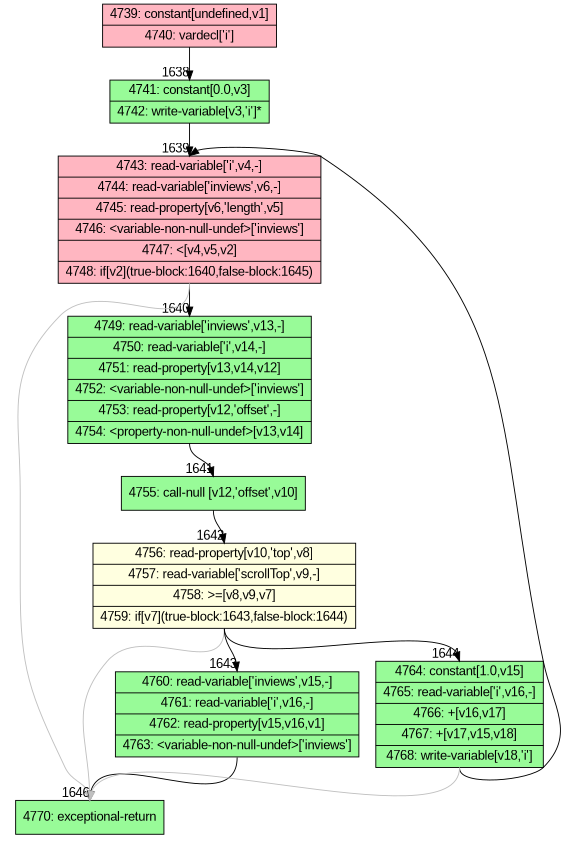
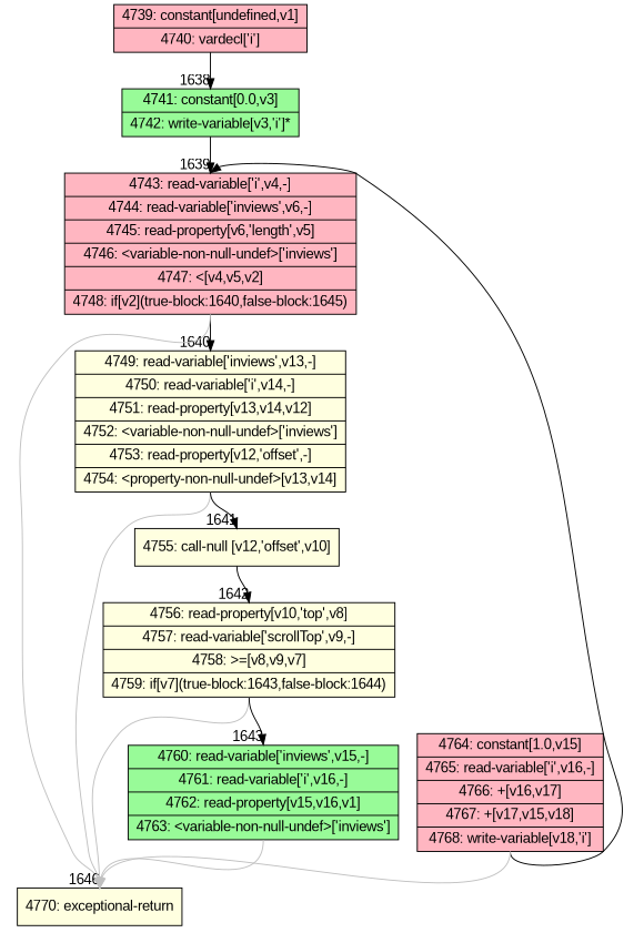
  digraph {
    fontname="Liberation Sans"
    rankdir=TD
    node [fillcolor=lightpink fontname="Liberation Sans" shape=record style=filled]
    edge [fontname="Liberation Sans" headport=n tailport=s]
    n1 [label="{4739: constant[undefined,v1]|4740: vardecl['i']}"]
    n2 [fillcolor=palegreen label="{4741: constant[0.0,v3]|4742: write-variable[v3,'i']*}"]
    n3 [label="{4743: read-variable['i',v4,-]|4744: read-variable['inviews',v6,-]|4745: read-property[v6,'length',v5]|4746: \<variable-non-null-undef\>['inviews']|4747: \<[v4,v5,v2]|4748: if[v2](true-block:1640,false-block:1645)}"]
-   n4 [fillcolor=palegreen label="{4749: read-variable['inviews',v13,-]|4750: read-variable['i',v14,-]|4751: read-property[v13,v14,v12]|4752: \<variable-non-null-undef\>['inviews']|4753: read-property[v12,'offset',-]|4754: \<property-non-null-undef\>[v13,v14]}"]
-   n5 [fillcolor=palegreen label="{4770: exceptional-return}"]
-   n6 [fillcolor=palegreen label="{4755: call-null [v12,'offset',v10]}"]
+   n4 [fillcolor=lightyellow label="{4749: read-variable['inviews',v13,-]|4750: read-variable['i',v14,-]|4751: read-property[v13,v14,v12]|4752: \<variable-non-null-undef\>['inviews']|4753: read-property[v12,'offset',-]|4754: \<property-non-null-undef\>[v13,v14]}"]
+   n5 [fillcolor=lightyellow label="{4770: exceptional-return}"]
+   n6 [fillcolor=lightyellow label="{4755: call-null [v12,'offset',v10]}"]
    n7 [fillcolor=lightyellow label="{4756: read-property[v10,'top',v8]|4757: read-variable['scrollTop',v9,-]|4758: \>=[v8,v9,v7]|4759: if[v7](true-block:1643,false-block:1644)}"]
    n8 [fillcolor=palegreen label="{4760: read-variable['inviews',v15,-]|4761: read-variable['i',v16,-]|4762: read-property[v15,v16,v1]|4763: \<variable-non-null-undef\>['inviews']}"]
-   n9 [fillcolor=palegreen label="{4764: constant[1.0,v15]|4765: read-variable['i',v16,-]|4766: +[v16,v17]|4767: +[v17,v15,v18]|4768: write-variable[v18,'i']}"]
+   n9 [label="{4764: constant[1.0,v15]|4765: read-variable['i',v16,-]|4766: +[v16,v17]|4767: +[v17,v15,v18]|4768: write-variable[v18,'i']}"]
    n1 -> n2 [headlabel="      1638"]
    n2 -> n3 [headlabel="      1639"]
    n3 -> n4 [headlabel="      1640"]
    n3 -> n5 [color=gray headlabel="      1646"]
+   n4 -> n5 [color=gray]
    n4 -> n6 [headlabel="      1641"]
    n6 -> n7 [headlabel="      1642"]
    n7 -> n5 [color=gray]
    n7 -> n8 [headlabel="      1643"]
-   n7 -> n9 [headlabel="      1644"]
-   n8 -> n5 [color=black]
+   n8 -> n5 [color=gray]
    n9 -> n3
    n9 -> n5 [color=gray]
  }
